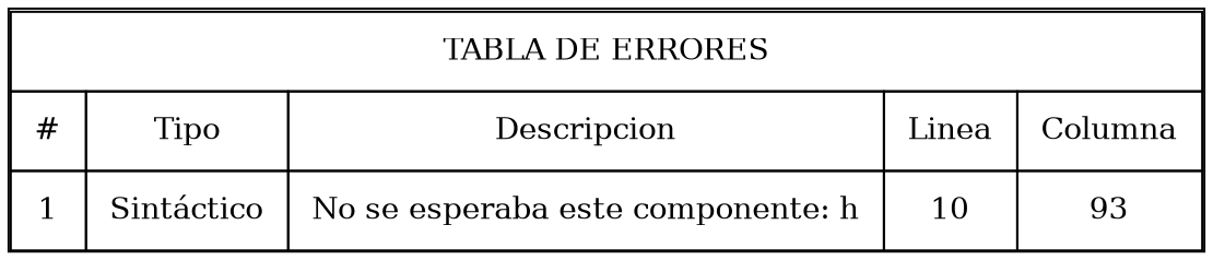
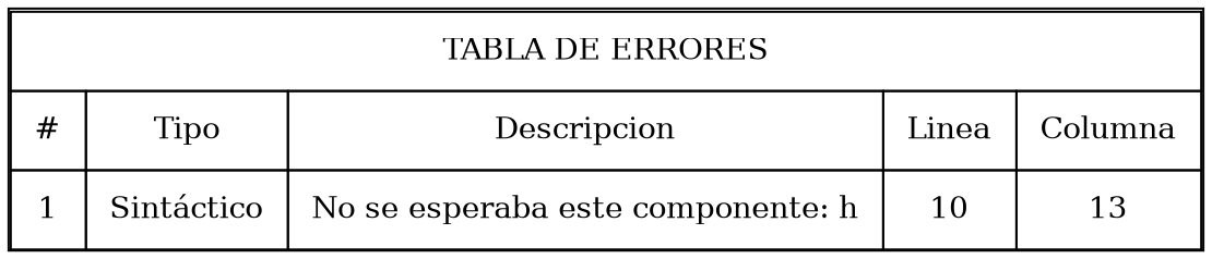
  digraph {
    forcelabels=true
    rankdir=TB
-   n1 [label=<<table border = '1' cellboder = '1' cellspacing='0' cellpadding='10'> <tr> <td COLSPAN = '5'>TABLA DE ERRORES</td> </tr> <tr> <td>#</td> <td>Tipo</td> <td>Descripcion</td> <td>Linea</td> <td>Columna</td> </tr> <tr> <td>1</td> <td>Sintáctico</td> <td>No se esperaba este componente: h</td> <td>10</td> <td>93</td> </tr> </table>> shape=plain]
+   n1 [label=<<table border = '1' cellboder = '1' cellspacing='0' cellpadding='10'> <tr> <td COLSPAN = '5'>TABLA DE ERRORES</td> </tr> <tr> <td>#</td> <td>Tipo</td> <td>Descripcion</td> <td>Linea</td> <td>Columna</td> </tr> <tr> <td>1</td> <td>Sintáctico</td> <td>No se esperaba este componente: h</td> <td>10</td> <td>13</td> </tr> </table>> shape=plain]
  }
